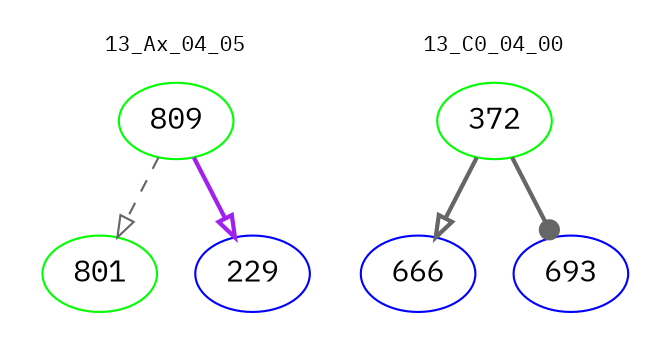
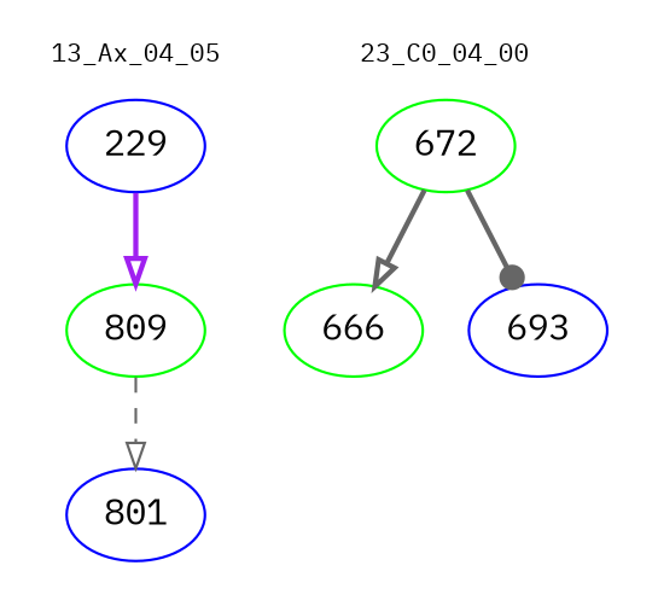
  digraph {
    fontname="IBM Plex Mono"
    node [color=blue fontname="IBM Plex Mono"]
    edge [arrowhead=onormal color=gray40 fontname="IBM Plex Mono" style=bold]
    n1 [color=green label=809]
-   n2 [color=green label=801]
+   n2 [label=801]
    n3 [label=229]
-   n4 [color=green label=372]
-   n5 [label=666]
+   n4 [color=green label=672]
+   n5 [color=green label=666]
    n6 [label=693]
    subgraph cluster_1 {
      color=white
      fontsize=10
      label="13_Ax_04_05"
      n1
      n2
      n3
    }
    subgraph cluster_2 {
      color=white
      fontsize=10
-     label="13_C0_04_00"
+     label="23_C0_04_00"
      n4
      n5
      n6
    }
    n1 -> n2 [style=dashed]
-   n1 -> n3 [color=purple]
+   n3 -> n1 [color=purple]
    n4 -> n5
    n4 -> n6 [arrowhead=dot]
  }
